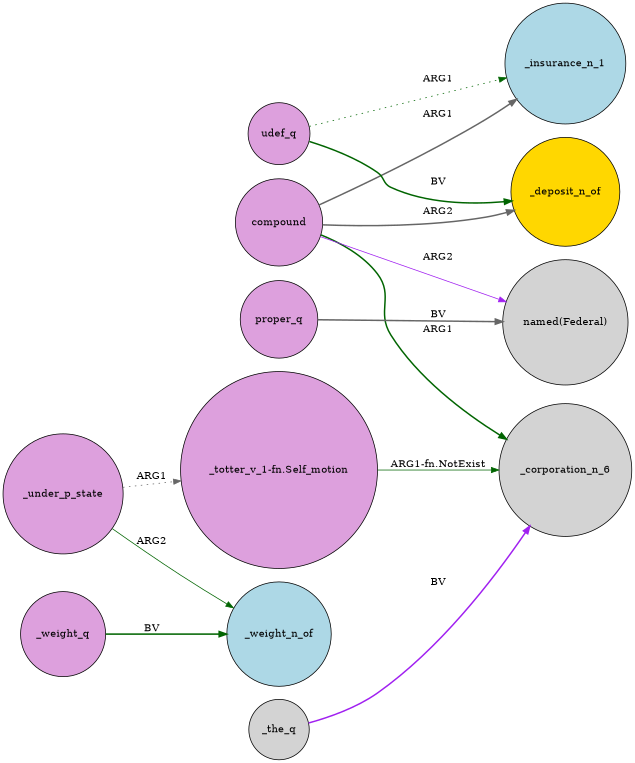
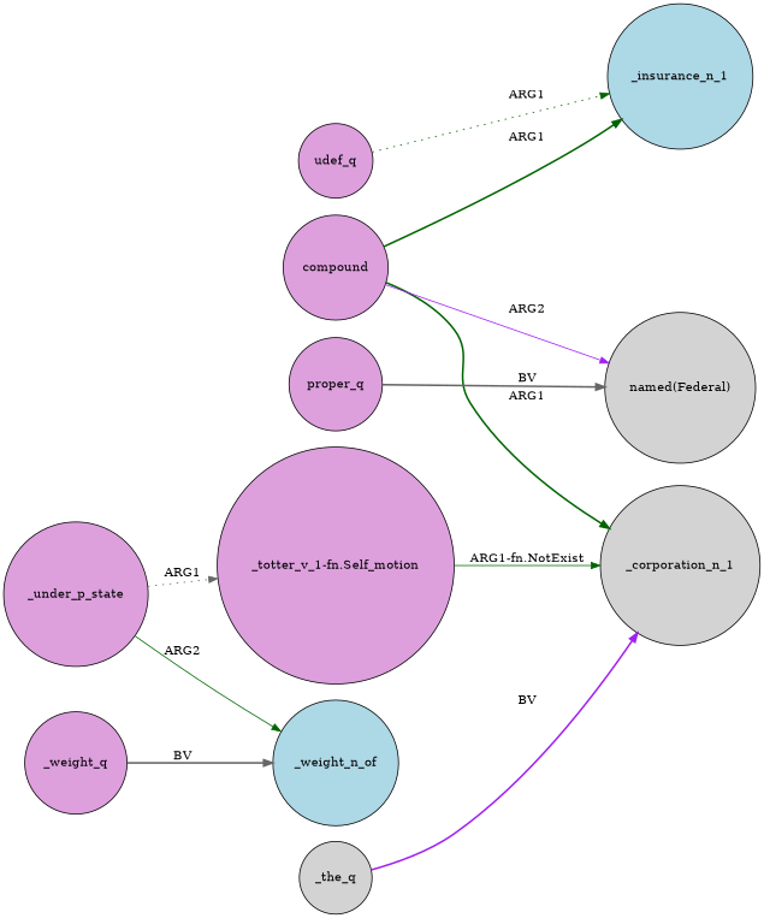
  digraph {
    rankdir=LR
    node [fillcolor=plum shape=circle style=filled]
    edge [color=darkgreen style=bold]
    _insurance_n_1 [fillcolor=lightblue]
    compound
-   _corporation_n_1 [fillcolor=lightgrey label=_corporation_n_6]
+   _corporation_n_1 [fillcolor=lightgrey]
    "named(Federal)" [fillcolor=lightgrey]
-   _deposit_n_of [fillcolor=gold]
    "_totter_v_1-fn.Self_motion"
    n7 [label=_weight_q]
    _weight_n_of [fillcolor=lightblue]
    _the_q [fillcolor=lightgrey]
    _under_p_state
    udef_q
    proper_q
-   compound -> _insurance_n_1 [color=gray40 label=ARG1]
+   compound -> _insurance_n_1 [label=ARG1]
    compound -> _corporation_n_1 [label=ARG1]
    compound -> "named(Federal)" [color=purple label=ARG2 style=solid]
-   compound -> _deposit_n_of [color=gray40 label=ARG2]
    "_totter_v_1-fn.Self_motion" -> _corporation_n_1 [label="ARG1-fn.NotExist" style=solid]
-   n7 -> _weight_n_of [label=BV]
+   n7 -> _weight_n_of [color=gray40 label=BV]
    _the_q -> _corporation_n_1 [color=purple label=BV]
    _under_p_state -> "_totter_v_1-fn.Self_motion" [color=gray40 label=ARG1 style=dotted]
    _under_p_state -> _weight_n_of [label=ARG2 style=solid]
    udef_q -> _insurance_n_1 [label=ARG1 style=dotted]
-   udef_q -> _deposit_n_of [label=BV]
    proper_q -> "named(Federal)" [color=gray40 label=BV]
  }
